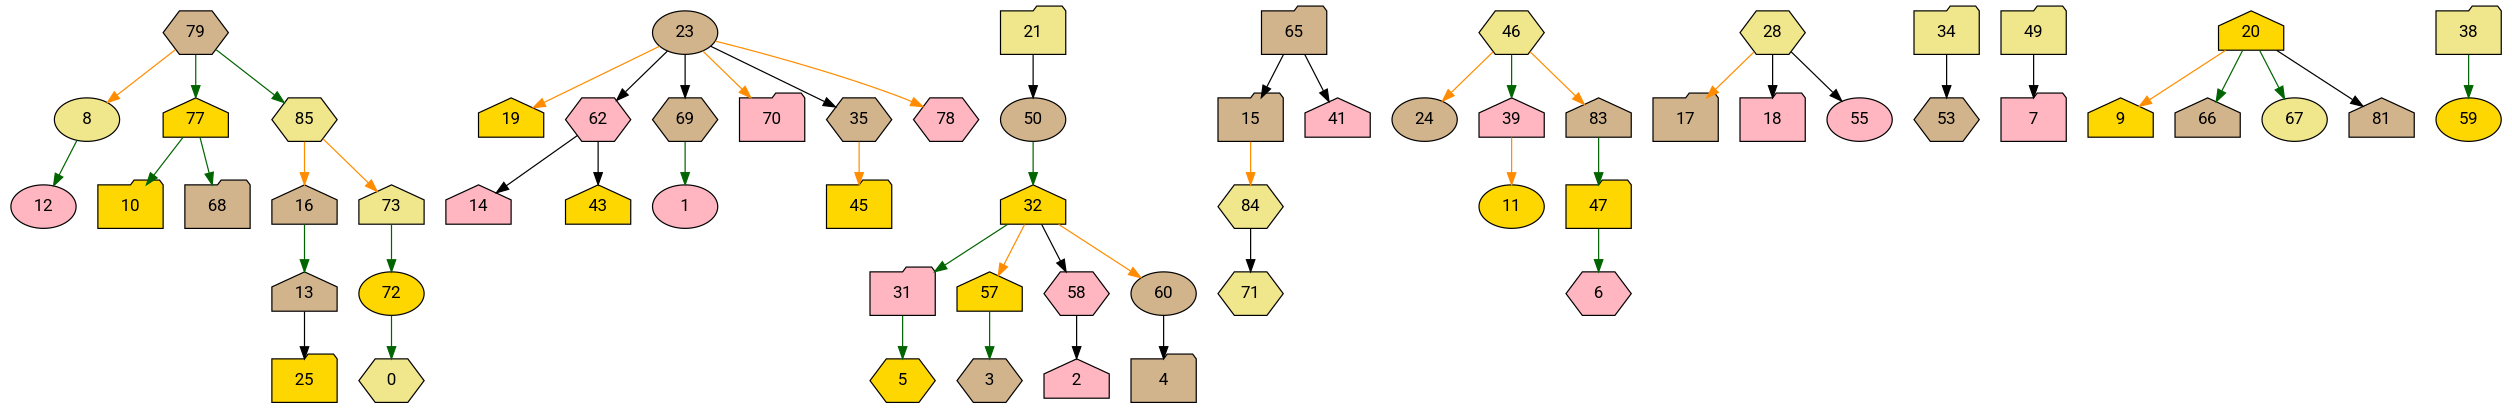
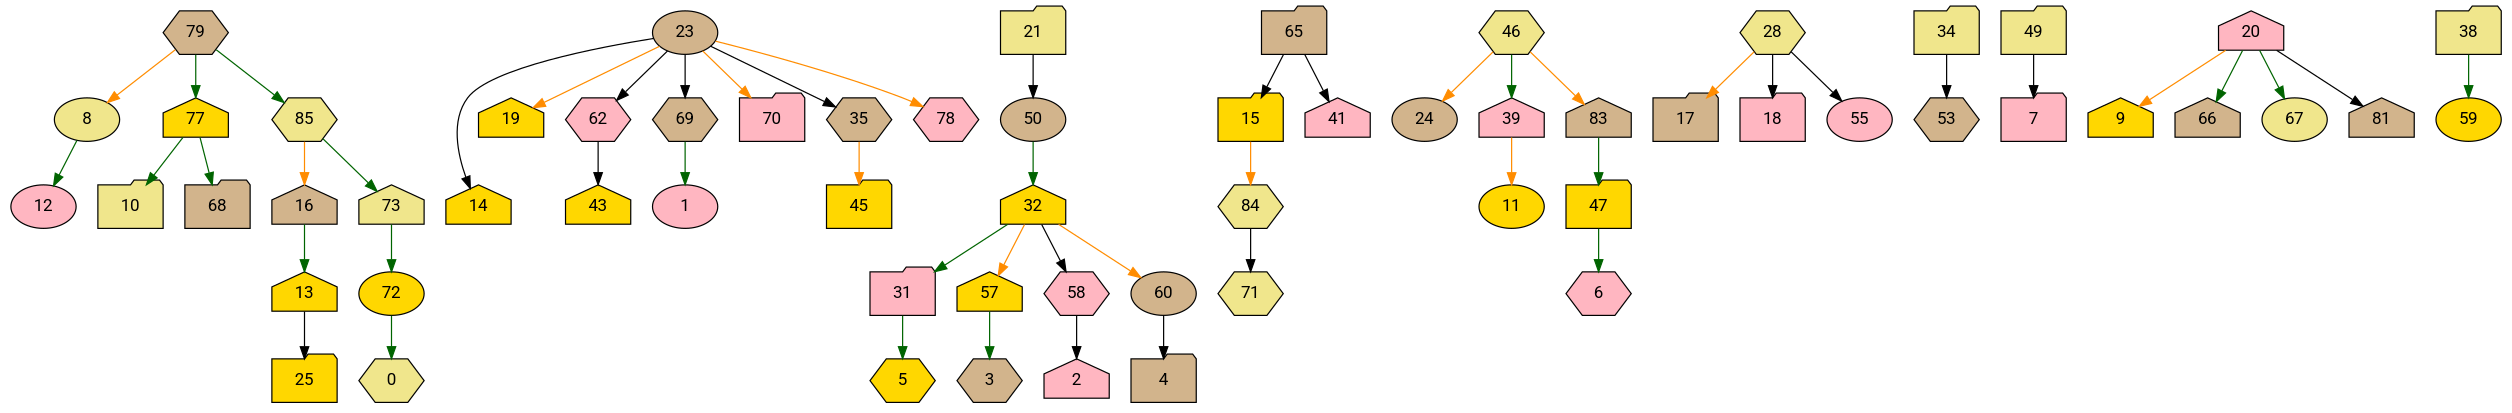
  digraph {
    fontname=Roboto
    node [fillcolor=tan fontname=Roboto shape=house style=filled]
    edge [color=darkgreen fontname=Roboto]
    79 [shape=hexagon]
    8 [fillcolor=khaki shape=ellipse]
    77 [fillcolor=gold]
    85 [fillcolor=khaki shape=hexagon]
    12 [fillcolor=lightpink shape=ellipse]
-   10 [fillcolor=gold shape=folder]
+   10 [fillcolor=khaki shape=folder]
    68 [shape=folder]
    16
    73 [fillcolor=khaki]
-   13
+   13 [fillcolor=gold]
    72 [fillcolor=gold shape=ellipse]
    25 [fillcolor=gold shape=folder]
    0 [fillcolor=khaki shape=hexagon]
    23 [shape=ellipse]
-   14 [fillcolor=lightpink]
+   14 [fillcolor=gold]
    19 [fillcolor=gold]
    62 [fillcolor=lightpink shape=hexagon]
    69 [shape=hexagon]
    70 [fillcolor=lightpink shape=folder]
    n20 [label=35 shape=hexagon]
    78 [fillcolor=lightpink shape=hexagon]
    43 [fillcolor=gold]
    1 [fillcolor=lightpink shape=ellipse]
    45 [fillcolor=gold shape=folder]
    21 [fillcolor=khaki shape=folder]
    50 [shape=ellipse]
    32 [fillcolor=gold]
    31 [fillcolor=lightpink shape=folder]
    57 [fillcolor=gold]
    58 [fillcolor=lightpink shape=hexagon]
    60 [shape=ellipse]
    5 [fillcolor=gold shape=hexagon]
    3 [shape=hexagon]
    2 [fillcolor=lightpink]
    4 [shape=folder]
    65 [shape=folder]
-   15 [shape=folder]
+   15 [fillcolor=gold shape=folder]
    41 [fillcolor=lightpink]
    84 [fillcolor=khaki shape=hexagon]
    71 [fillcolor=khaki shape=hexagon]
    46 [fillcolor=khaki shape=hexagon]
    24 [shape=ellipse]
    39 [fillcolor=lightpink]
    83
    11 [fillcolor=gold shape=ellipse]
    47 [fillcolor=gold shape=folder]
    6 [fillcolor=lightpink shape=hexagon]
    28 [fillcolor=khaki shape=hexagon]
    17 [shape=folder]
    18 [fillcolor=lightpink shape=folder]
    55 [fillcolor=lightpink shape=ellipse]
    34 [fillcolor=khaki shape=folder]
    53 [shape=hexagon]
    49 [fillcolor=khaki shape=folder]
    7 [fillcolor=lightpink shape=folder]
-   20 [fillcolor=gold]
+   20 [fillcolor=lightpink]
    9 [fillcolor=gold]
    66
    67 [fillcolor=khaki shape=ellipse]
    81
    38 [fillcolor=khaki shape=folder]
    59 [fillcolor=gold shape=ellipse]
    79 -> 8 [color=darkorange]
    79 -> 77
    79 -> 85
    8 -> 12
    77 -> 10
    77 -> 68
    85 -> 16 [color=darkorange]
-   85 -> 73 [color=darkorange]
+   85 -> 73
    16 -> 13
    73 -> 72
    13 -> 25 [color=black]
    72 -> 0
-   62 -> 14 [color=black]
+   23 -> 14 [color=black]
    23 -> 19 [color=darkorange]
    23 -> 62 [color=black]
    23 -> 69 [color=black]
    23 -> 70 [color=darkorange]
    23 -> n20 [color=black]
    23 -> 78 [color=darkorange]
    62 -> 43 [color=black]
    69 -> 1
    n20 -> 45 [color=darkorange]
    21 -> 50 [color=black]
    50 -> 32
    32 -> 31
    32 -> 57 [color=darkorange]
    32 -> 58 [color=black]
    32 -> 60 [color=darkorange]
    31 -> 5
    57 -> 3
    58 -> 2 [color=black]
    60 -> 4 [color=black]
    65 -> 15 [color=black]
    65 -> 41 [color=black]
    15 -> 84 [color=darkorange]
    84 -> 71 [color=black]
    46 -> 24 [color=darkorange]
    46 -> 39
    46 -> 83 [color=darkorange]
    39 -> 11 [color=darkorange]
    83 -> 47
    47 -> 6
    28 -> 17 [color=darkorange]
    28 -> 18 [color=black]
    28 -> 55 [color=black]
    34 -> 53 [color=black]
    49 -> 7 [color=black]
    20 -> 9 [color=darkorange]
    20 -> 66
    20 -> 67
    20 -> 81 [color=black]
    38 -> 59
  }
